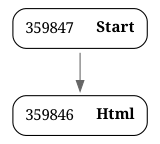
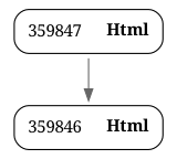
  digraph {
    fontname="Noto Serif"
    node [shape=none fontname="Noto Serif"]
-   n1 [label=<<TABLE border='1' cellspacing='0' cellpadding='10' style='rounded' ><TR><TD border='0'>359847</TD><TD border='0'><B>Start</B></TD></TR></TABLE>>]
+   n1 [label=<<TABLE border='1' cellspacing='0' cellpadding='10' style='rounded' ><TR><TD border='0'>359847</TD><TD border='0'><B>Html</B></TD></TR></TABLE>>]
    n2 [label=<<TABLE border='1' cellspacing='0' cellpadding='10' style='rounded' ><TR><TD border='0'>359846</TD><TD border='0'><B>Html</B></TD></TR></TABLE>>]
    n1 -> n2 [weight=2 color=gray40 fontname="Noto Serif"]
  }
